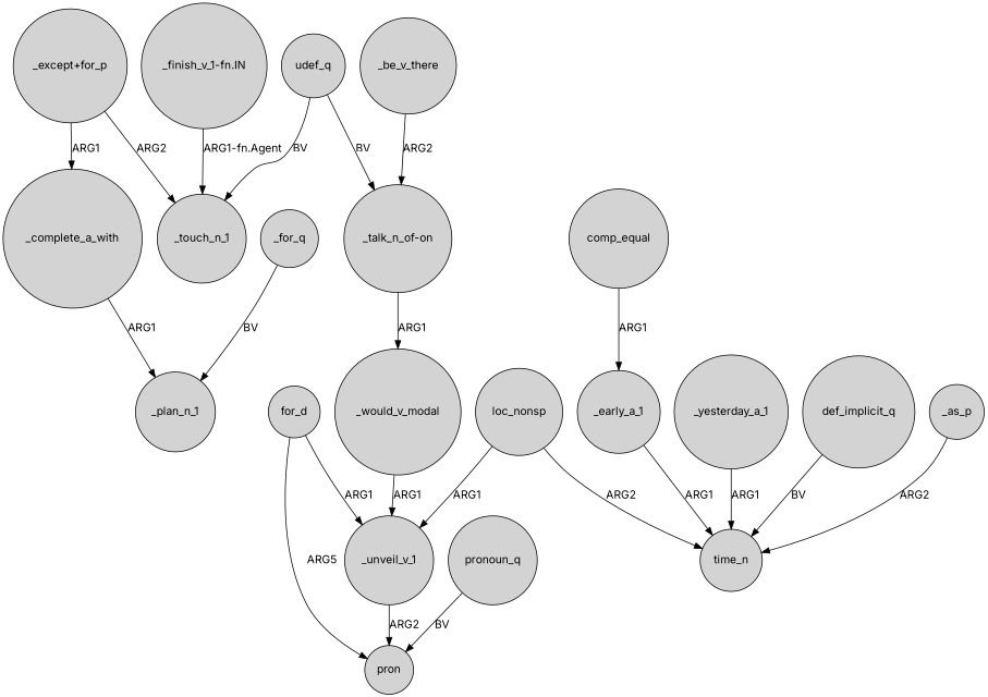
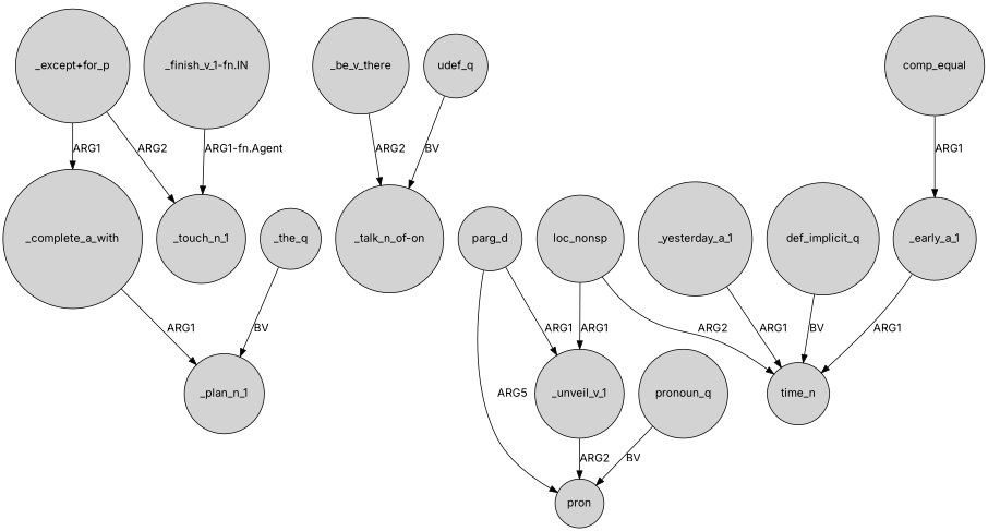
  digraph {
    fontname=Inter
    node [fontname=Inter shape=circle style=filled]
    edge [fontname=Inter]
    "_except+for_p"
    _complete_a_with
    _touch_n_1
    _plan_n_1
    _be_v_there
    "_talk_n_of-on"
-   _would_v_modal
    _unveil_v_1
    _yesterday_a_1
    time_n
    pron
    def_implicit_q
-   _the_q [label=_for_q]
+   _the_q
    loc_nonsp
-   parg_d [label=for_d]
+   parg_d
    pronoun_q
    udef_q
-   _as_p
    "_finish_v_1-fn.IN"
    _early_a_1
    comp_equal
    "_except+for_p" -> _complete_a_with [label=ARG1]
    "_except+for_p" -> _touch_n_1 [label=ARG2]
    _complete_a_with -> _plan_n_1 [label=ARG1]
    _be_v_there -> "_talk_n_of-on" [label=ARG2]
-   "_talk_n_of-on" -> _would_v_modal [label=ARG1]
-   _would_v_modal -> _unveil_v_1 [label=ARG1]
    _unveil_v_1 -> pron [label=ARG2]
    _yesterday_a_1 -> time_n [label=ARG1]
    def_implicit_q -> time_n [label=BV]
    _the_q -> _plan_n_1 [label=BV]
    loc_nonsp -> _unveil_v_1 [label=ARG1]
    loc_nonsp -> time_n [label=ARG2]
    parg_d -> _unveil_v_1 [label=ARG1]
    parg_d -> pron [label=ARG5]
    pronoun_q -> pron [label=BV]
-   udef_q -> _touch_n_1 [label=BV]
    udef_q -> "_talk_n_of-on" [label=BV]
-   _as_p -> time_n [label=ARG2]
    "_finish_v_1-fn.IN" -> _touch_n_1 [label="ARG1-fn.Agent"]
    _early_a_1 -> time_n [label=ARG1]
    comp_equal -> _early_a_1 [label=ARG1]
  }
